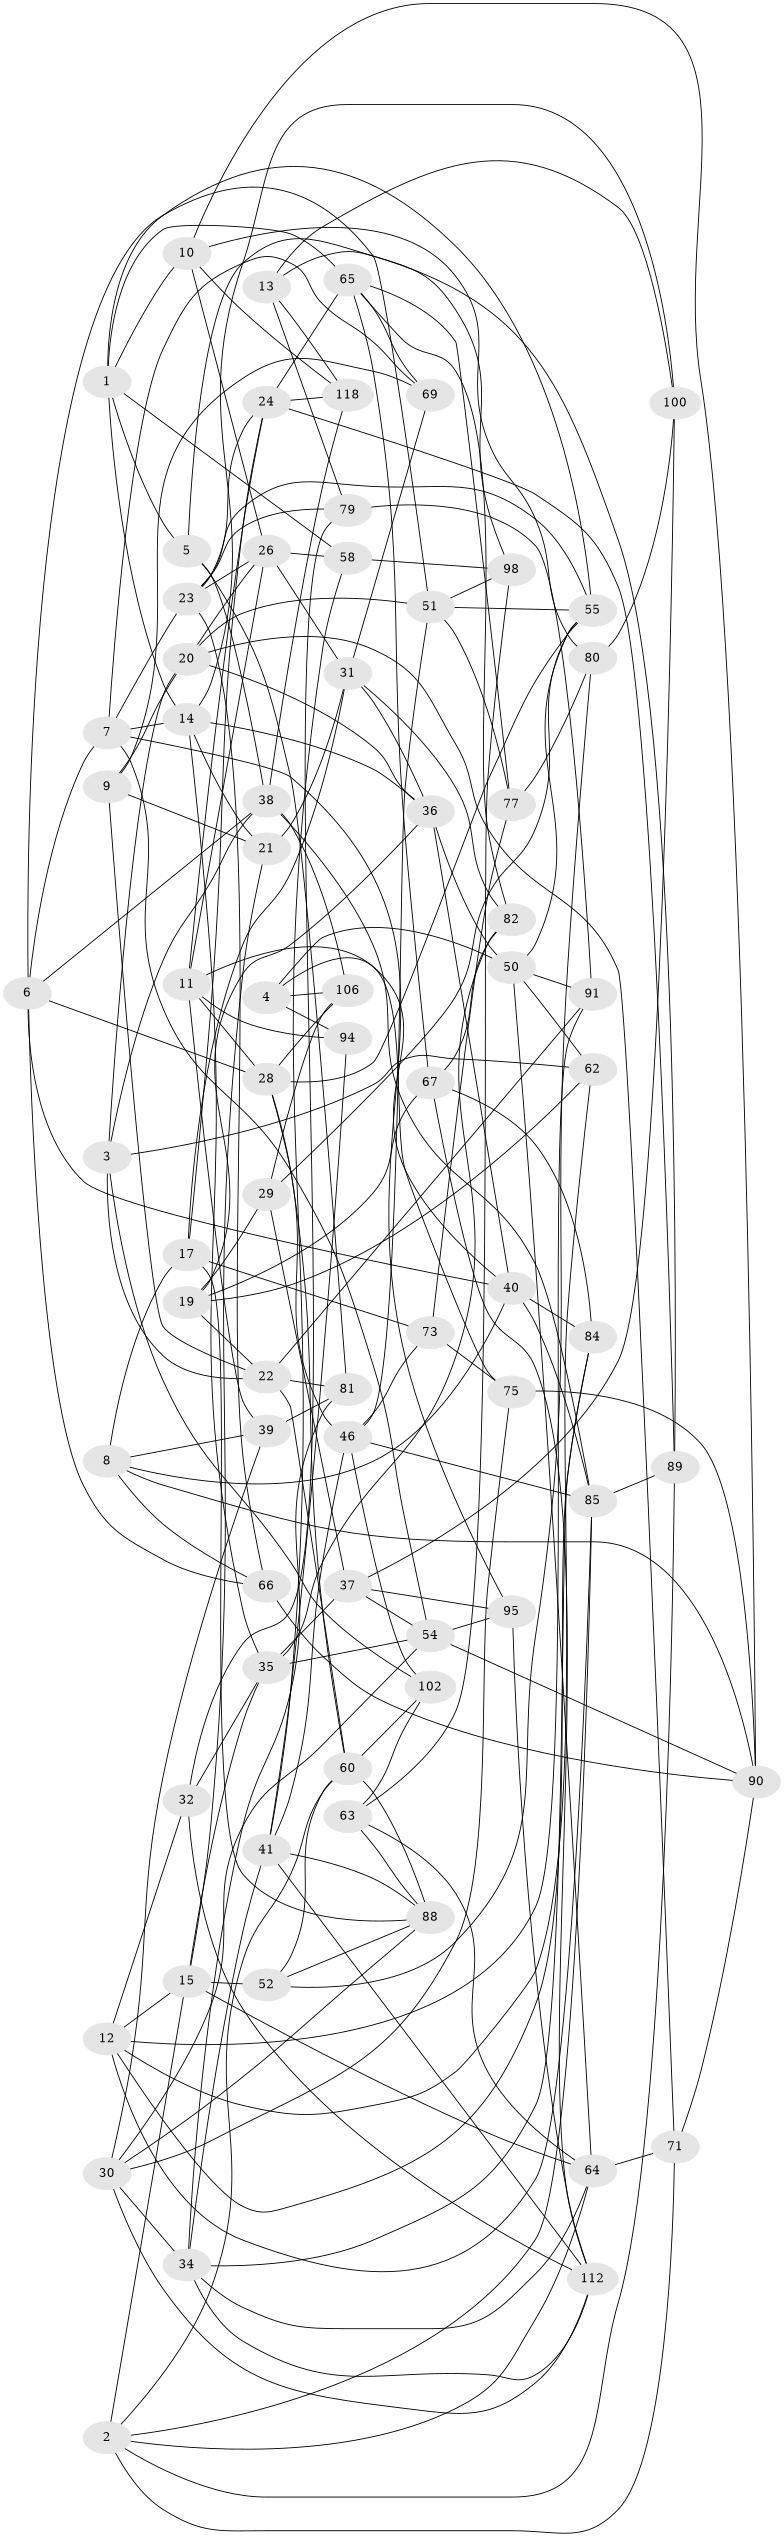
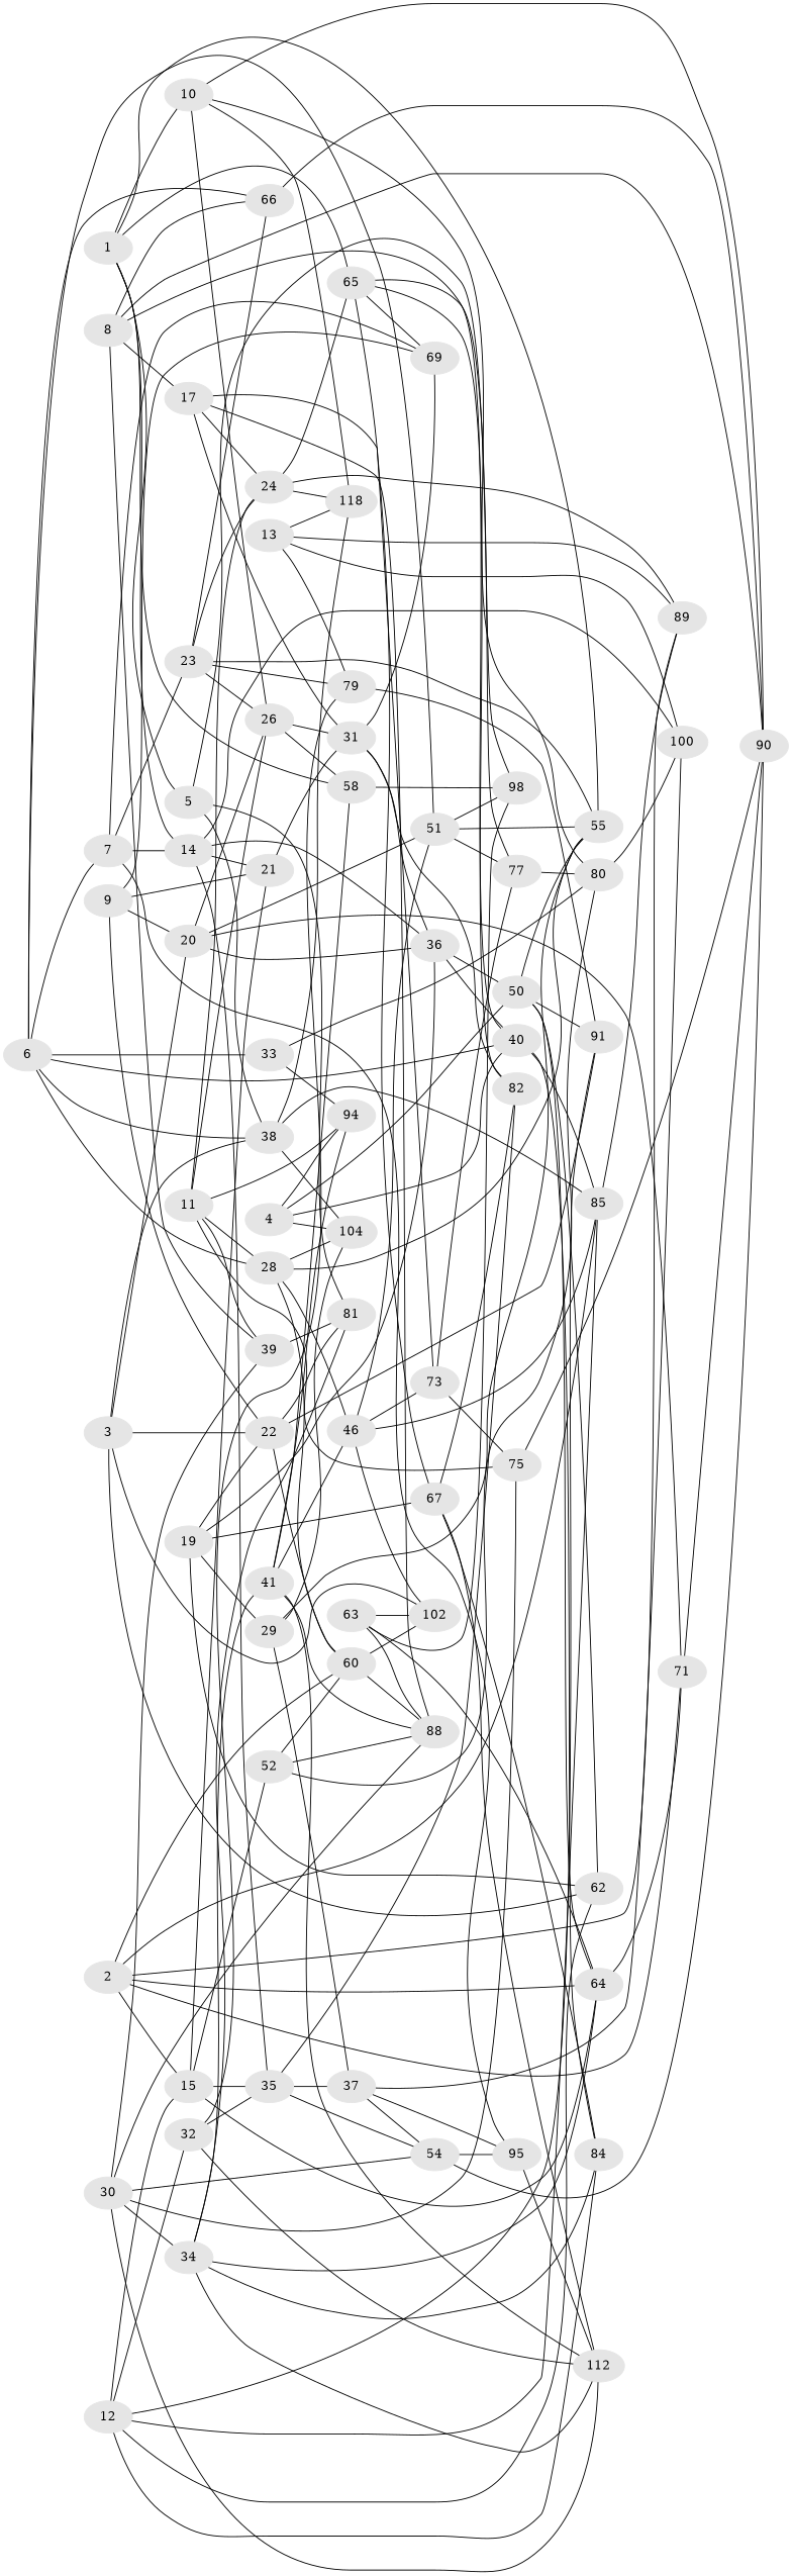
  graph {
    rankdir=LR
    node [color=gray90 style=filled]
    1 [super="+76"]
    5
    10 [super="+25"]
    14 [super="+53"]
    55 [super="+110"]
    58
    65 [super="+107"]
    38 [super="+47"]
    81
    98
    90 [super="+97"]
    26 [super="+68"]
    80 [super="+119"]
    118
    21
    100
    35 [super="+45"]
    36 [super="+59"]
    69
    67 [super="+83"]
    82
    77 [super="+99"]
    2 [super="+74"]
    15 [super="+18"]
    60 [super="+105"]
    64 [super="+113"]
    71
    85 [super="+86"]
    89
    52
    102
    88 [super="+109"]
    3 [super="+16"]
    20 [super="+57"]
    22 [super="+61"]
    62
    51 [super="+116"]
    91
-   104 [label=106]
+   104
    40 [super="+115"]
    84
    4
    50 [super="+111"]
    94 [super="+114"]
    6 [super="+93"]
    7 [super="+70"]
    28 [super="+56"]
+   33 [super="+101"]
    66
    23 [super="+72"]
    54 [super="+78"]
    95
    46 [super="+108"]
    24 [super="+27"]
    79
    112 [super="+120"]
    8 [super="+48"]
    17 [super="+42"]
    39
    31 [super="+103"]
    73
    9
    11 [super="+96"]
    75
    12 [super="+49"]
    32
    13
    37 [super="+87"]
    19 [super="+43"]
    29
    30 [super="+106"]
    34 [super="+92"]
    41 [super="+44"]
    63
    1 -- 5
    1 -- 10
    1 -- 14
    1 -- 55
    1 -- 58
    1 -- 65
    5 -- 38
    5 -- 81
    5 -- 98
    10 -- 90
    10 -- 26
    10 -- 80 [weight=2]
    10 -- 118
    14 -- 21
    14 -- 100
    14 -- 35
    14 -- 36
    58 -- 98
    65 -- 69
    65 -- 67
    65 -- 82
    65 -- 77
    38 -- 118
    38 -- 85
    38 -- 104
    26 -- 58
    26 -- 31
    80 -- 100
    21 -- 31
    35 -- 82
    35 -- 54
    35 -- 37
    36 -- 40
    36 -- 50
    67 -- 82
    67 -- 84
    67 -- 112
    77 -- 80
    2 -- 15
    2 -- 60
    2 -- 64
    2 -- 71
    2 -- 85
    2 -- 89
    15 -- 21
    15 -- 35
    15 -- 64
    15 -- 52
    60 -- 102
    60 -- 88
    64 -- 71
    71 -- 90
    85 -- 89
    52 -- 80
    52 -- 60
    52 -- 88
    3 -- 38
    3 -- 102
    3 -- 20
    3 -- 22
    3 -- 62
    20 -- 26
    20 -- 36
    20 -- 71
    20 -- 51
    22 -- 81
    22 -- 60
    22 -- 91
    51 -- 55
    51 -- 98
    51 -- 77
    40 -- 85
    40 -- 84
    4 -- 104
    4 -- 40
    4 -- 50
    4 -- 94
    50 -- 55
    50 -- 64
    50 -- 62
    50 -- 91
    6 -- 38
    6 -- 51
    6 -- 40
    6 -- 7
    6 -- 28
+   6 -- 33
    6 -- 66
    7 -- 14
    7 -- 69
    7 -- 23
-   7 -- 54
    7 -- 95
    28 -- 55
    28 -- 60
    28 -- 104
    28 -- 46
+   33 -- 80
+   33 -- 94 [weight=3]
    66 -- 90
    23 -- 55
    23 -- 26
    23 -- 66
    23 -- 24
    23 -- 79
    54 -- 90
    54 -- 95
    95 -- 112
    46 -- 85
    46 -- 102
    46 -- 51
    46 -- 73
    24 -- 65
    24 -- 118
    24 -- 89
    79 -- 91
    8 -- 90
    8 -- 40
    8 -- 66
    8 -- 17 [weight=2]
    8 -- 39
    17 -- 88
    17 -- 24
    17 -- 31
    17 -- 73
    39 -- 81
    31 -- 36
    31 -- 69
    31 -- 82
    73 -- 77
    73 -- 75
    9 -- 21
    9 -- 69
    9 -- 20
    9 -- 22
    11 -- 26
    11 -- 94
    11 -- 28
    11 -- 24
    11 -- 39
    11 -- 75
    75 -- 90
    12 -- 15
    12 -- 85
    12 -- 62
    12 -- 91
    12 -- 84
    12 -- 32
    32 -- 35
    32 -- 79
    32 -- 112
    13 -- 118
    13 -- 100
    13 -- 89
    13 -- 79
    37 -- 100
    37 -- 54
    37 -- 95
    19 -- 36
    19 -- 67 [weight=2]
    19 -- 22
    19 -- 62
    19 -- 29
    29 -- 55
    29 -- 104
    29 -- 37
    30 -- 88
    30 -- 54
    30 -- 112
    30 -- 39
    30 -- 75
    30 -- 34
    34 -- 81
    34 -- 64
    34 -- 84
    34 -- 112
    34 -- 41
    41 -- 58
    41 -- 88
    41 -- 94
    41 -- 46
    41 -- 112
    63 -- 98
    63 -- 64
    63 -- 102
    63 -- 88
  }
